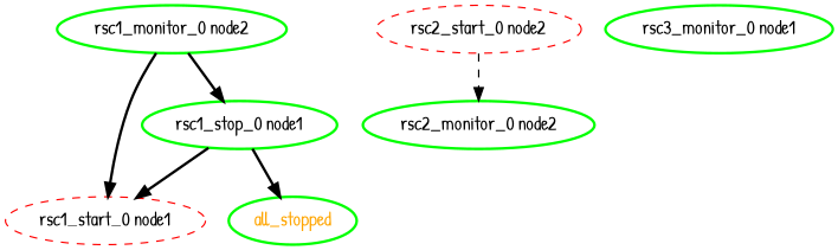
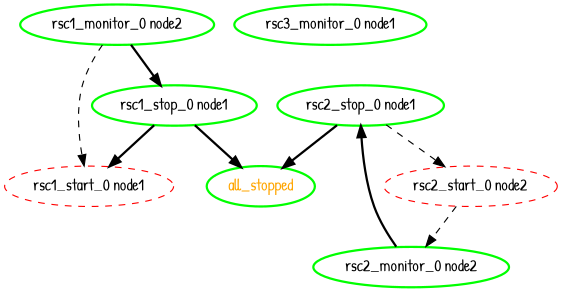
  digraph {
    fontname="Patrick Hand"
    node [color=green fontcolor=black fontname="Patrick Hand" style=bold]
    edge [fontname="Patrick Hand" style=bold]
    all_stopped [fontcolor=orange]
    "rsc1_start_0 node1" [color=red style=dashed]
    "rsc1_monitor_0 node2"
    "rsc1_stop_0 node1"
    "rsc2_monitor_0 node2"
+   "rsc2_stop_0 node1"
    "rsc2_start_0 node2" [color=red style=dashed]
    "rsc3_monitor_0 node1"
-   "rsc1_monitor_0 node2" -> "rsc1_start_0 node1"
+   "rsc1_monitor_0 node2" -> "rsc1_start_0 node1" [style=dashed]
    "rsc1_monitor_0 node2" -> "rsc1_stop_0 node1"
    "rsc1_stop_0 node1" -> all_stopped
    "rsc1_stop_0 node1" -> "rsc1_start_0 node1"
+   "rsc2_monitor_0 node2" -> "rsc2_stop_0 node1"
+   "rsc2_stop_0 node1" -> all_stopped
+   "rsc2_stop_0 node1" -> "rsc2_start_0 node2" [style=dashed]
    "rsc2_start_0 node2" -> "rsc2_monitor_0 node2" [style=dashed]
  }
